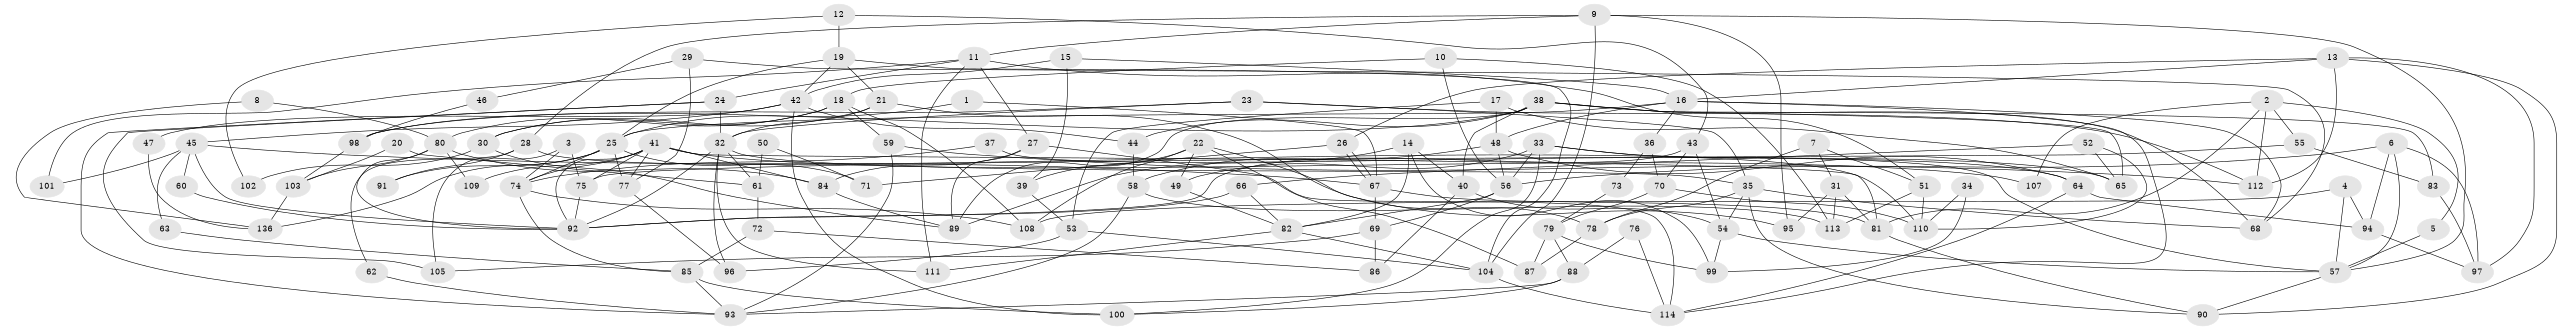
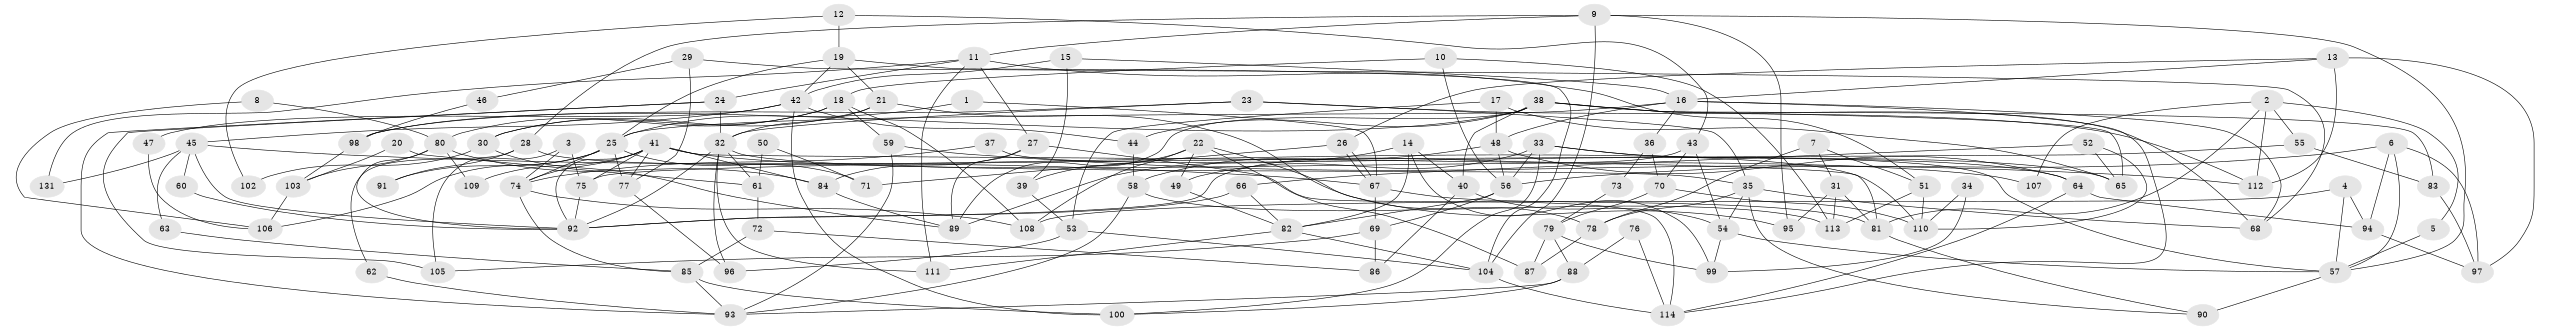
  graph {
    node [color=gray90 style=filled]
    1
    25
    67
    74
-   106 [label=136]
+   106
    71
    77
    91
    81
    69
    2
    5
    55
    107
    112
    57
    75
    83
    90
    3
    105
    108
    85
    92
    4
    94
    97
    6
    56
    82
    7
    31
    51
    78
    95
    113
    110
    87
    8
    80
    103
    84
    109
    9
    11
    28
    104
    24
    27
-   101
+   101 [label=131]
    111
    62
    114
    10
    18
    30
    59
    32
    93
    89
    12
    19
    43
    102
    42
    21
    54
    70
    13
    16
    26
    36
    48
    68
    14
    40
    99
    86
    15
    39
    53
    100
    44
    45
    47
    73
    64
    58
    17
    65
    96
    20
    61
    72
    35
    22
    49
    23
    98
    29
    46
    33
    34
    79
    37
    38
    41
    60
    63
    50
    52
    66
    88
    76
    1 -- 25
    1 -- 67
    25 -- 74
    25 -- 106
    25 -- 71
    25 -- 77
    25 -- 91
    67 -- 81
    67 -- 69
    74 -- 108
    74 -- 85
    77 -- 96
    81 -- 90
    69 -- 105
    69 -- 86
    2 -- 81
    2 -- 5
    2 -- 55
    2 -- 107
    2 -- 112
    5 -- 57
    55 -- 75
    55 -- 83
    57 -- 90
    75 -- 92
    83 -- 97
    3 -- 74
    3 -- 75
    3 -- 105
    85 -- 93
    85 -- 100
    4 -- 57
    4 -- 108
    4 -- 94
    94 -- 97
    6 -- 57
    6 -- 94
    6 -- 97
    6 -- 56
    56 -- 69
    56 -- 82
    82 -- 104
    82 -- 111
    7 -- 31
    7 -- 51
    7 -- 78
    31 -- 81
    31 -- 95
    31 -- 113
    51 -- 113
    51 -- 110
    78 -- 87
    8 -- 106
    8 -- 80
    80 -- 92
    80 -- 103
    80 -- 84
    80 -- 109
    103 -- 106
    84 -- 89
    9 -- 57
    9 -- 95
    9 -- 11
    9 -- 28
    9 -- 104
    11 -- 51
    11 -- 24
    11 -- 27
    11 -- 101
    11 -- 111
    28 -- 91
    28 -- 110
    28 -- 62
    104 -- 114
    24 -- 105
    24 -- 32
    24 -- 93
    27 -- 84
    27 -- 114
    27 -- 89
    62 -- 93
    10 -- 56
    10 -- 113
    10 -- 18
    18 -- 108
    18 -- 80
    18 -- 30
    18 -- 59
    30 -- 89
    30 -- 102
    59 -- 112
    59 -- 93
    32 -- 92
    32 -- 111
    32 -- 96
    32 -- 61
    32 -- 35
    12 -- 19
    12 -- 43
    12 -- 102
    19 -- 25
    19 -- 104
    19 -- 42
    19 -- 21
    43 -- 92
    43 -- 54
    43 -- 70
    42 -- 100
    42 -- 44
    42 -- 45
    42 -- 47
    21 -- 78
    21 -- 30
    21 -- 32
    54 -- 57
    54 -- 99
    70 -- 110
    70 -- 79
    13 -- 112
-   13 -- 90
    13 -- 97
    13 -- 16
    13 -- 26
    16 -- 25
    16 -- 114
    16 -- 36
    16 -- 48
    16 -- 68
    26 -- 67
    26 -- 67
    26 -- 71
    36 -- 70
    36 -- 73
    48 -- 56
    48 -- 64
    48 -- 58
    14 -- 82
    14 -- 89
    14 -- 40
    14 -- 99
    40 -- 54
    40 -- 86
    15 -- 42
    15 -- 16
    15 -- 39
    39 -- 53
    53 -- 104
    53 -- 96
    44 -- 58
    45 -- 67
    45 -- 92
    45 -- 101
    45 -- 60
    45 -- 63
    47 -- 106
    73 -- 79
    64 -- 94
    64 -- 114
    58 -- 113
    58 -- 93
    17 -- 48
    17 -- 53
    17 -- 65
    20 -- 103
    20 -- 61
    61 -- 72
    72 -- 85
    72 -- 86
    35 -- 90
    35 -- 78
    35 -- 54
    35 -- 68
    22 -- 108
    22 -- 95
    22 -- 87
    22 -- 39
    22 -- 49
    49 -- 82
    23 -- 112
    23 -- 32
    23 -- 35
    23 -- 98
    98 -- 103
    29 -- 77
    29 -- 68
    29 -- 46
    46 -- 98
    33 -- 56
    33 -- 100
    33 -- 64
    33 -- 65
    33 -- 49
    34 -- 110
    34 -- 99
    79 -- 87
    79 -- 99
    79 -- 88
    37 -- 74
    37 -- 57
    38 -- 83
    38 -- 89
    38 -- 68
    38 -- 40
    38 -- 44
    38 -- 65
    38 -- 98
    41 -- 74
    41 -- 77
    41 -- 81
    41 -- 107
    41 -- 75
    41 -- 92
    41 -- 84
    41 -- 109
    60 -- 92
    63 -- 85
    50 -- 71
    50 -- 61
    52 -- 110
    52 -- 65
    52 -- 66
    66 -- 92
    66 -- 82
    88 -- 93
    88 -- 100
    76 -- 114
    76 -- 88
  }
